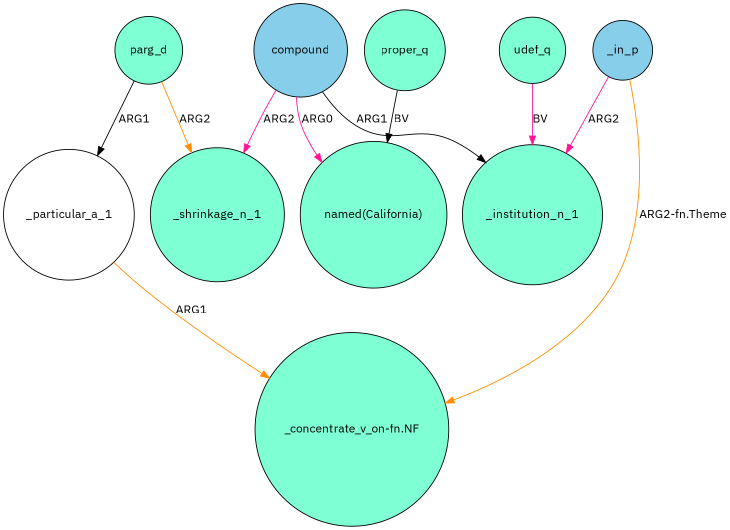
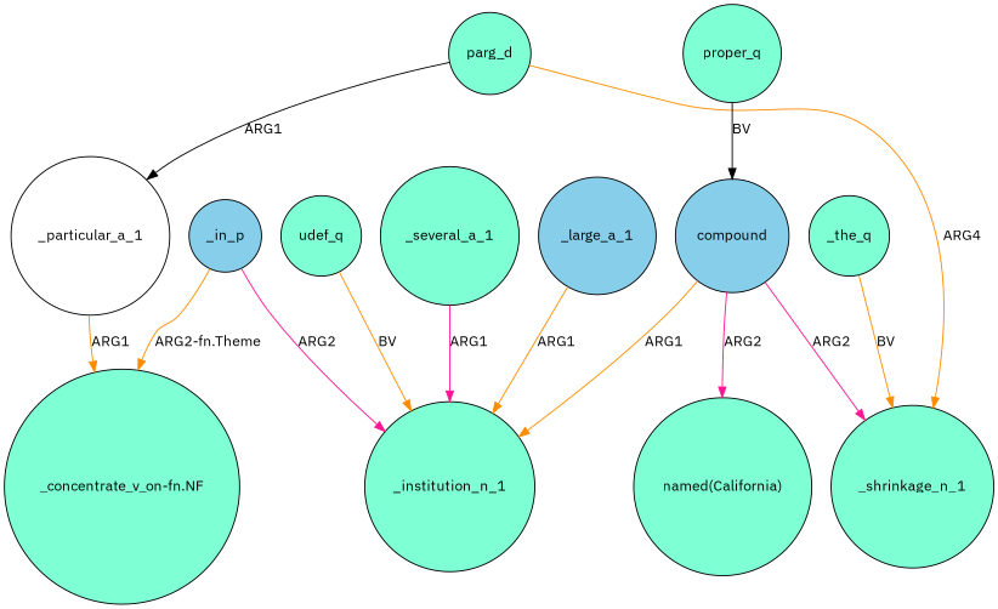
  digraph {
    fontname="IBM Plex Sans"
    node [fillcolor=aquamarine fontname="IBM Plex Sans" shape=circle style=filled]
    edge [color=darkorange fontname="IBM Plex Sans"]
    parg_d
    _shrinkage_n_1
    _particular_a_1 [fillcolor=white]
    compound [fillcolor=skyblue]
    "named(California)"
    _institution_n_1
    "_concentrate_v_on-fn.NF"
    _in_p [fillcolor=skyblue]
    proper_q
    udef_q
-   parg_d -> _shrinkage_n_1 [label=ARG2]
+   _the_q
+   _several_a_1
+   _large_a_1 [fillcolor=skyblue]
+   parg_d -> _shrinkage_n_1 [label=ARG4]
    parg_d -> _particular_a_1 [color=black label=ARG1]
    _particular_a_1 -> "_concentrate_v_on-fn.NF" [label=ARG1]
    compound -> _shrinkage_n_1 [color=deeppink label=ARG2]
-   compound -> "named(California)" [color=deeppink label=ARG0]
-   compound -> _institution_n_1 [color=black label=ARG1]
+   compound -> "named(California)" [color=deeppink label=ARG2]
+   compound -> _institution_n_1 [label=ARG1]
    _in_p -> _institution_n_1 [color=deeppink label=ARG2]
    _in_p -> "_concentrate_v_on-fn.NF" [label="ARG2-fn.Theme"]
-   proper_q -> "named(California)" [color=black label=BV]
-   udef_q -> _institution_n_1 [color=deeppink label=BV]
+   proper_q -> compound [color=black label=BV]
+   udef_q -> _institution_n_1 [label=BV]
+   _the_q -> _shrinkage_n_1 [label=BV]
+   _several_a_1 -> _institution_n_1 [color=deeppink label=ARG1]
+   _large_a_1 -> _institution_n_1 [label=ARG1]
  }
